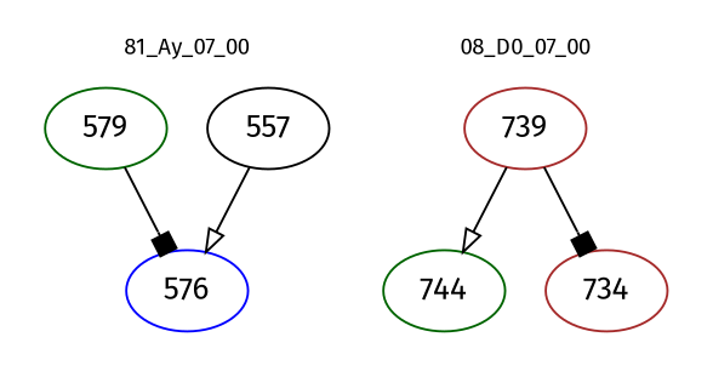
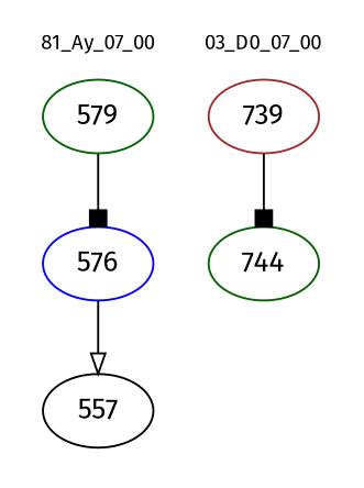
  digraph {
    fontname="Fira Sans"
    node [color=darkgreen fontname="Fira Sans"]
    edge [arrowhead=onormal color=black fontname="Fira Sans"]
    n1 [color=blue label=576]
    n2 [color=black label=557]
    n3 [label=579]
    n4 [color=brown label=739]
    n5 [label=744]
-   n6 [color=brown label=734]
    subgraph cluster_1 {
      color=white
      fontsize=10
      label="81_Ay_07_00"
      n1
      n2
      n3
    }
    subgraph cluster_2 {
      color=white
      fontsize=10
-     label="08_D0_07_00"
+     label="03_D0_07_00"
      n4
      n5
-     n6
    }
-   n2 -> n1
+   n1 -> n2
    n3 -> n1 [arrowhead=box]
-   n4 -> n5
-   n4 -> n6 [arrowhead=box]
+   n4 -> n5 [arrowhead=box]
  }
